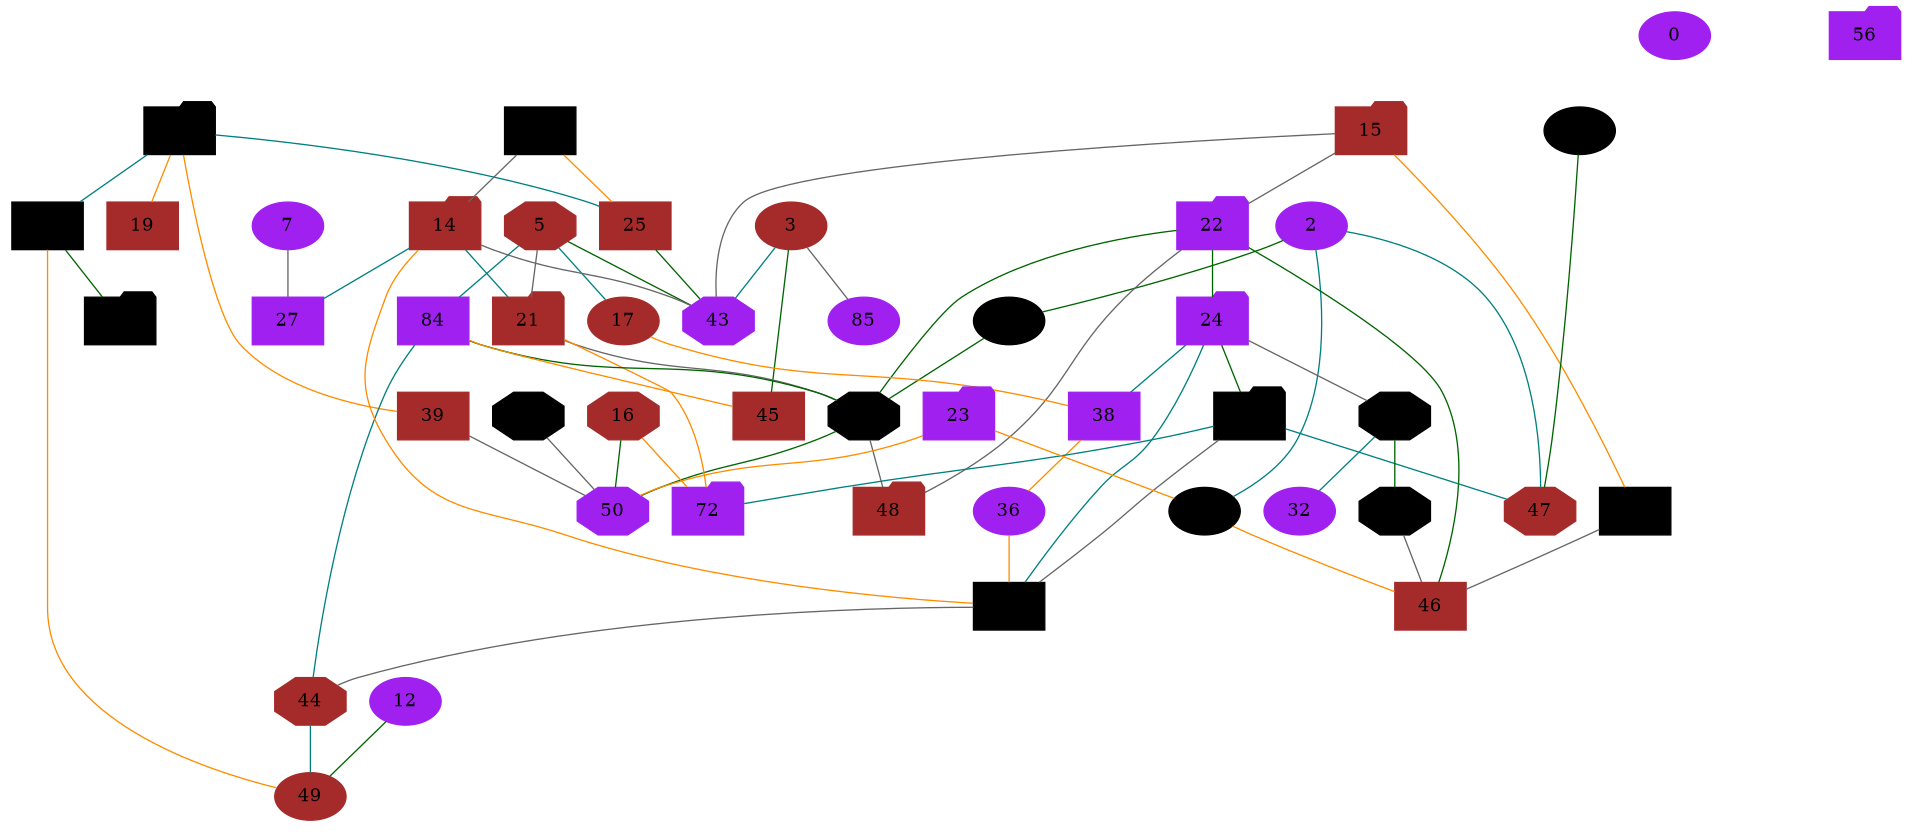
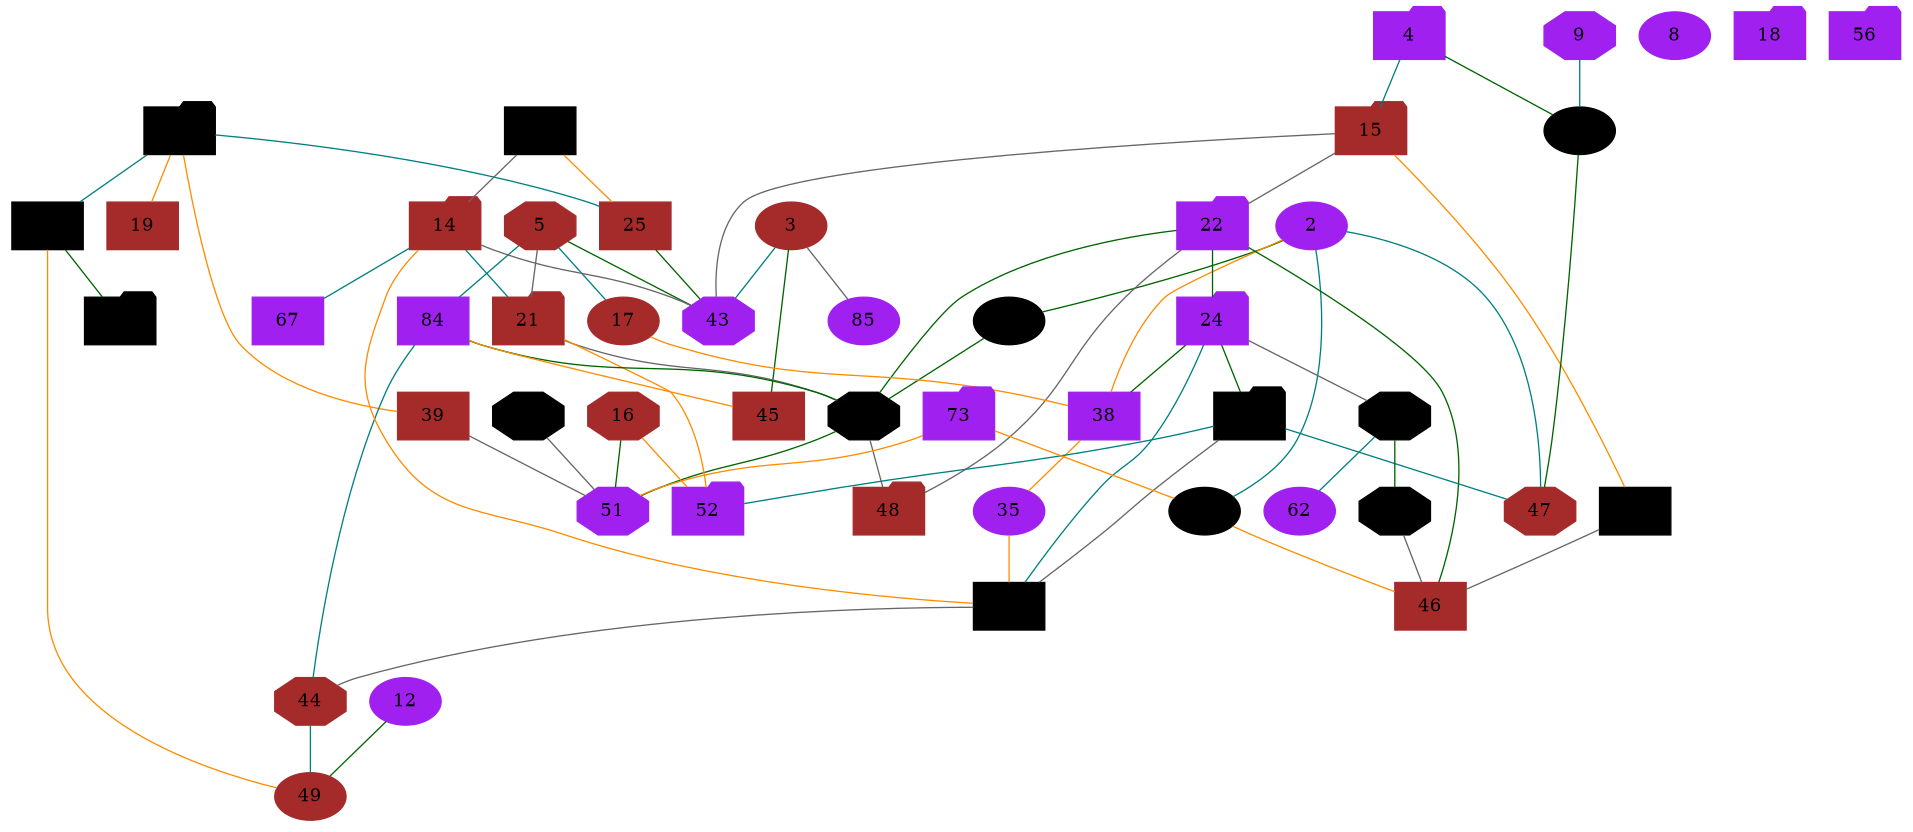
  graph {
    node [color=purple shape=folder style=filled]
    edge [color=darkgreen]
    1 [color=black]
    6 [color=black shape=box]
    19 [color=brown shape=box]
    25 [color=brown shape=box]
    39 [color=brown shape=box]
    31 [color=black]
    49 [color=brown shape=ellipse]
    43 [shape=octagon]
-   50 [shape=octagon]
+   50 [shape=octagon label=51]
    2 [shape=ellipse]
    10 [color=black shape=ellipse]
    38 [shape=box]
    41 [color=black shape=ellipse]
    47 [color=brown shape=octagon]
    40 [color=black shape=octagon]
-   36 [shape=ellipse]
+   36 [shape=ellipse label=35]
    46 [color=brown shape=box]
    3 [color=brown shape=ellipse]
    n19 [label=85 shape=ellipse]
    45 [color=brown shape=box]
    15 [color=brown]
+   4
    28 [color=black shape=ellipse]
    22
    42 [color=black shape=box]
    5 [color=brown shape=octagon]
    17 [color=brown shape=ellipse]
    21 [color=brown]
    n29 [label=84 shape=box]
-   52 [label=72]
+   52
    44 [color=brown shape=octagon]
-   7 [shape=ellipse]
-   27 [shape=box]
-   8 [shape=ellipse label=0]
+   27 [shape=box label=67]
+   8 [shape=ellipse]
+   9 [shape=octagon]
    48 [color=brown]
    11 [color=black shape=box]
    14 [color=brown]
    37 [color=black shape=box]
    12 [shape=ellipse]
    24
    16 [color=brown shape=octagon]
+   18
    20 [color=black shape=octagon]
    26 [color=black]
    29 [color=black shape=octagon]
-   23
-   32 [shape=ellipse]
+   23 [label=73]
+   32 [shape=ellipse label=62]
    33 [color=black shape=octagon]
    n50 [label=56]
    1 -- 6 [color=teal]
    1 -- 19 [color=darkorange]
    1 -- 25 [color=teal]
    1 -- 39 [color=darkorange]
    6 -- 31
    6 -- 49 [color=darkorange]
    25 -- 43
    39 -- 50 [color=gray40]
    2 -- 10
+   2 -- 38 [color=darkorange]
    2 -- 41 [color=teal]
    2 -- 47 [color=teal]
    10 -- 40
    38 -- 36 [color=darkorange]
    41 -- 46 [color=darkorange]
    40 -- 50
    40 -- 48 [color=gray40]
    36 -- 37 [color=darkorange]
    3 -- 43 [color=teal]
    3 -- n19 [color=gray40]
    3 -- 45
    15 -- 43 [color=gray40]
    15 -- 22 [color=gray40]
    15 -- 42 [color=darkorange]
+   4 -- 15 [color=teal]
+   4 -- 28
    28 -- 47
    22 -- 40
    22 -- 46
    22 -- 48 [color=gray40]
    22 -- 24
    42 -- 46 [color=gray40]
    5 -- 43
    5 -- 17 [color=teal]
    5 -- 21 [color=gray40]
    5 -- n29 [color=teal]
    17 -- 38 [color=darkorange]
    21 -- 40 [color=gray40]
    21 -- 52 [color=darkorange]
    n29 -- 40
    n29 -- 45 [color=darkorange]
    n29 -- 44 [color=teal]
    44 -- 49 [color=teal]
-   7 -- 27 [color=gray40]
+   9 -- 28 [color=teal]
    11 -- 25 [color=darkorange]
    11 -- 14 [color=gray40]
    14 -- 43 [color=gray40]
    14 -- 21 [color=teal]
    14 -- 27 [color=teal]
    14 -- 37 [color=darkorange]
    37 -- 44 [color=gray40]
    12 -- 49
-   24 -- 38 [color=teal]
+   24 -- 38
    24 -- 37 [color=teal]
    24 -- 26
    24 -- 29 [color=gray40]
    16 -- 50
    16 -- 52 [color=darkorange]
    20 -- 50 [color=gray40]
    26 -- 47 [color=teal]
    26 -- 52 [color=teal]
    26 -- 37 [color=gray40]
    29 -- 32 [color=teal]
    29 -- 33
    23 -- 50 [color=darkorange]
    23 -- 41 [color=darkorange]
    33 -- 46 [color=gray40]
  }
